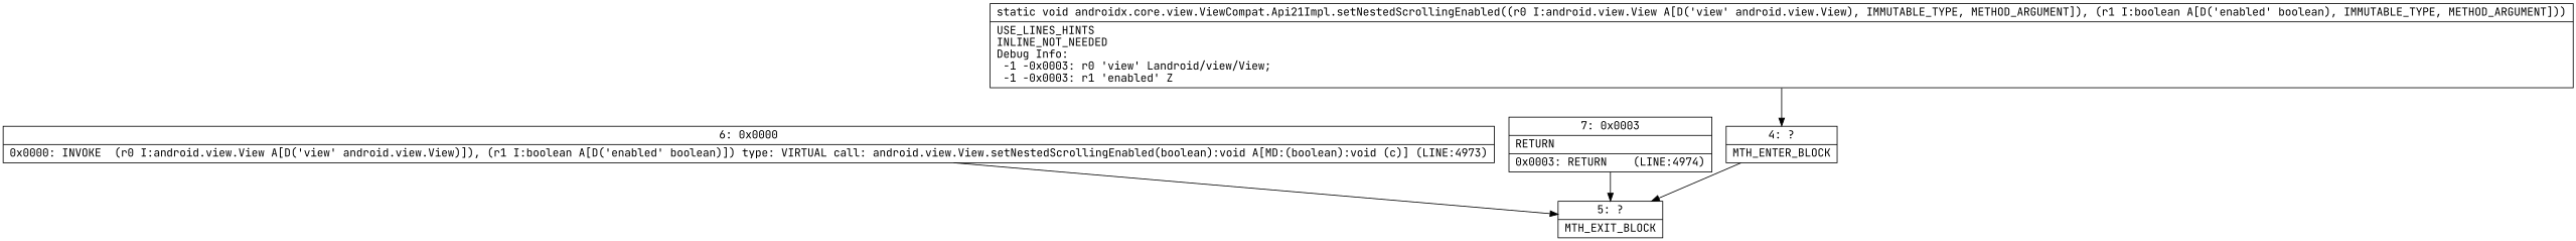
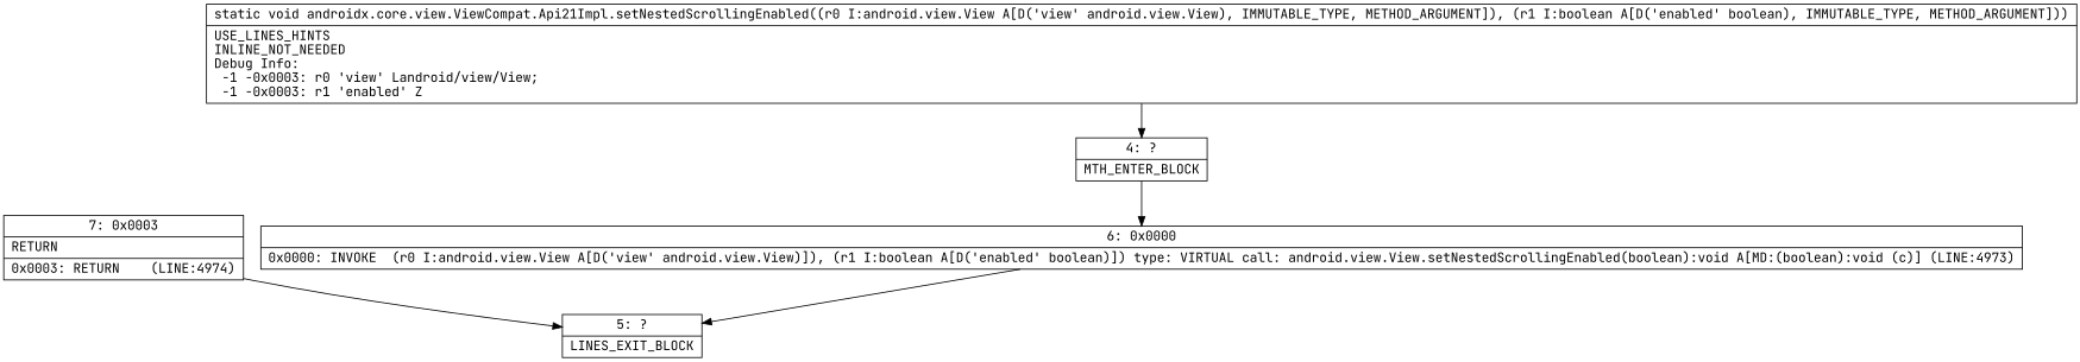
  digraph {
    fontname="JetBrains Mono"
    node [fontname="JetBrains Mono" shape=record]
    edge [fontname="JetBrains Mono"]
    n1 [label="{4\:\ ?|MTH_ENTER_BLOCK\l}"]
    n2 [label="{6\:\ 0x0000|0x0000: INVOKE  (r0 I:android.view.View A[D('view' android.view.View)]), (r1 I:boolean A[D('enabled' boolean)]) type: VIRTUAL call: android.view.View.setNestedScrollingEnabled(boolean):void A[MD:(boolean):void (c)] (LINE:4973)\l}"]
-   n3 [label="{5\:\ ?|MTH_EXIT_BLOCK\l}"]
+   n3 [label="{5\:\ ?|LINES_EXIT_BLOCK\l}"]
    n4 [label="{7\:\ 0x0003|RETURN\l|0x0003: RETURN    (LINE:4974)\l}"]
    n5 [label="{static void androidx.core.view.ViewCompat.Api21Impl.setNestedScrollingEnabled((r0 I:android.view.View A[D('view' android.view.View), IMMUTABLE_TYPE, METHOD_ARGUMENT]), (r1 I:boolean A[D('enabled' boolean), IMMUTABLE_TYPE, METHOD_ARGUMENT]))  | USE_LINES_HINTS\lINLINE_NOT_NEEDED\lDebug Info:\l  \-1 \-0x0003: r0 'view' Landroid\/view\/View;\l  \-1 \-0x0003: r1 'enabled' Z\l}"]
-   n1 -> n3
+   n1 -> n2
    n2 -> n3
    n4 -> n3
    n5 -> n1
  }
